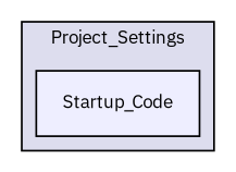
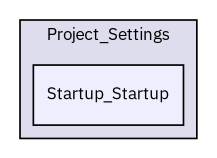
  digraph {
    compound=true
    fontname="IBM Plex Sans"
-   n1 [fillcolor="#eeeeff" fontname="IBM Plex Sans" fontsize=10 label=Startup_Code pencolor=black shape=box style=filled]
+   n1 [fillcolor="#eeeeff" fontname="IBM Plex Sans" fontsize=10 label=Startup_Startup pencolor=black shape=box style=filled]
    subgraph cluster_1 {
      bgcolor="#ddddee"
      fontsize=10
      label=Project_Settings
      pencolor=black
      n1
    }
  }
